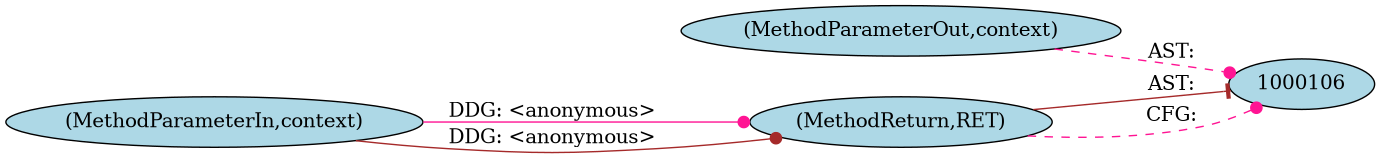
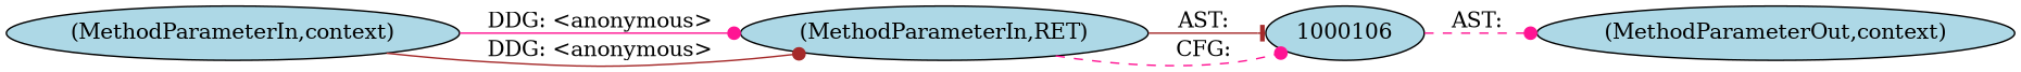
  digraph {
    rankdir=LR
    node [fillcolor=lightblue style=filled]
    edge [arrowhead=dot color=deeppink style=solid]
-   n1 [label="(MethodReturn,RET)"]
+   n1 [label="(MethodParameterIn,RET)"]
    1000106
    n3 [label="(MethodParameterIn,context)"]
    n4 [label="(MethodParameterOut,context)"]
    n1 -> 1000106 [arrowhead=tee color=brown label="AST: "]
    n1 -> 1000106 [label="CFG: " style=dashed]
    n3 -> n1 [label="DDG: <anonymous>"]
    n3 -> n1 [color=brown label="DDG: <anonymous>"]
-   n4 -> 1000106 [label="AST: " style=dashed]
+   1000106 -> n4 [label="AST: " style=dashed]
  }
